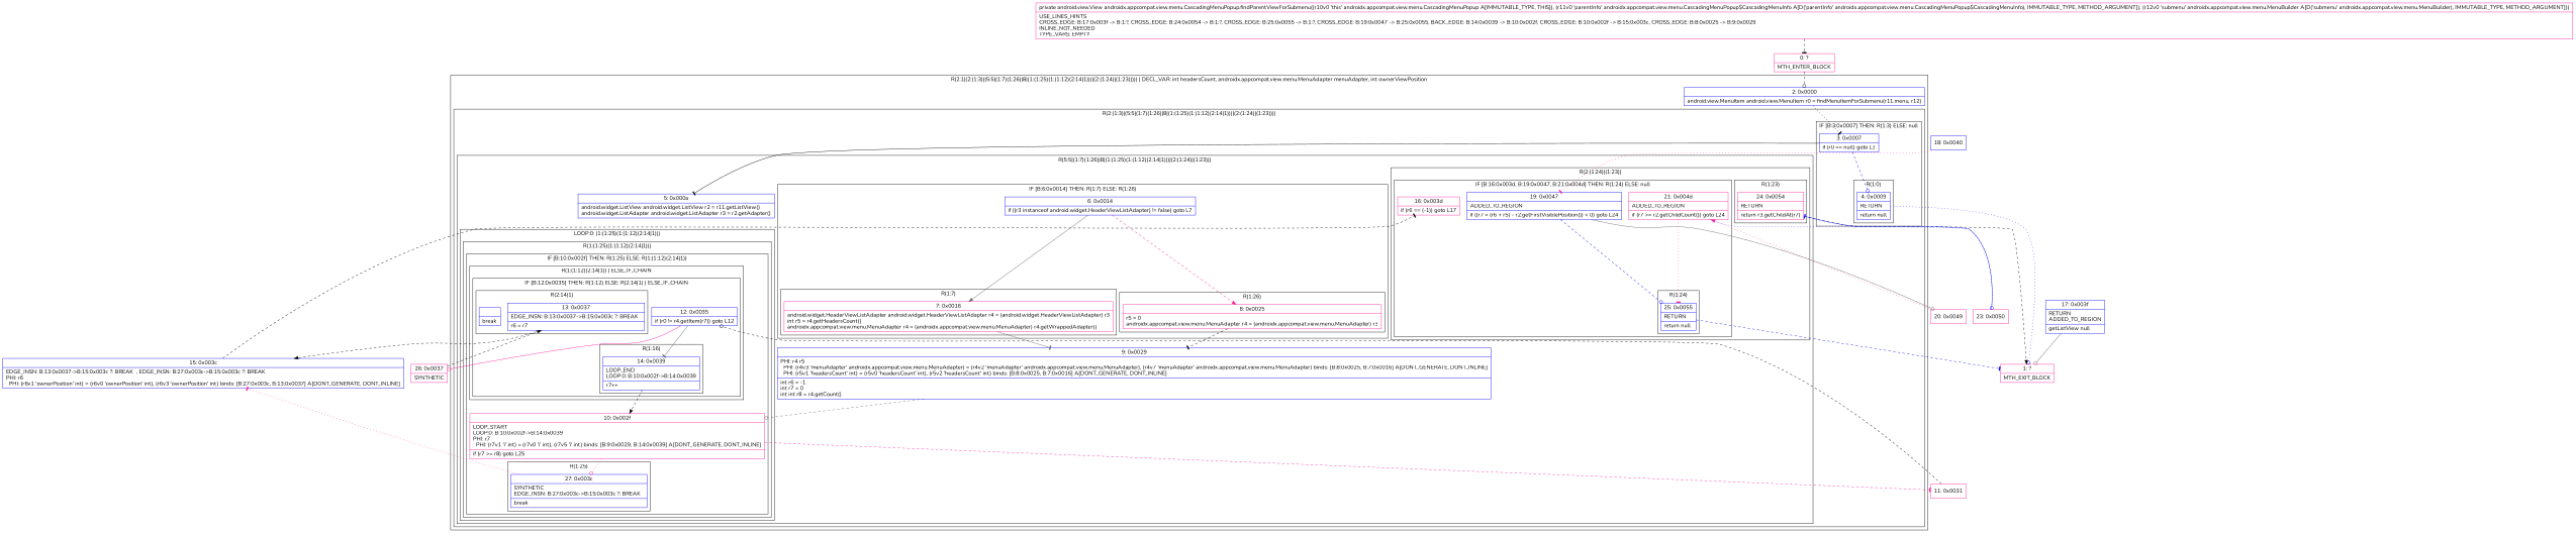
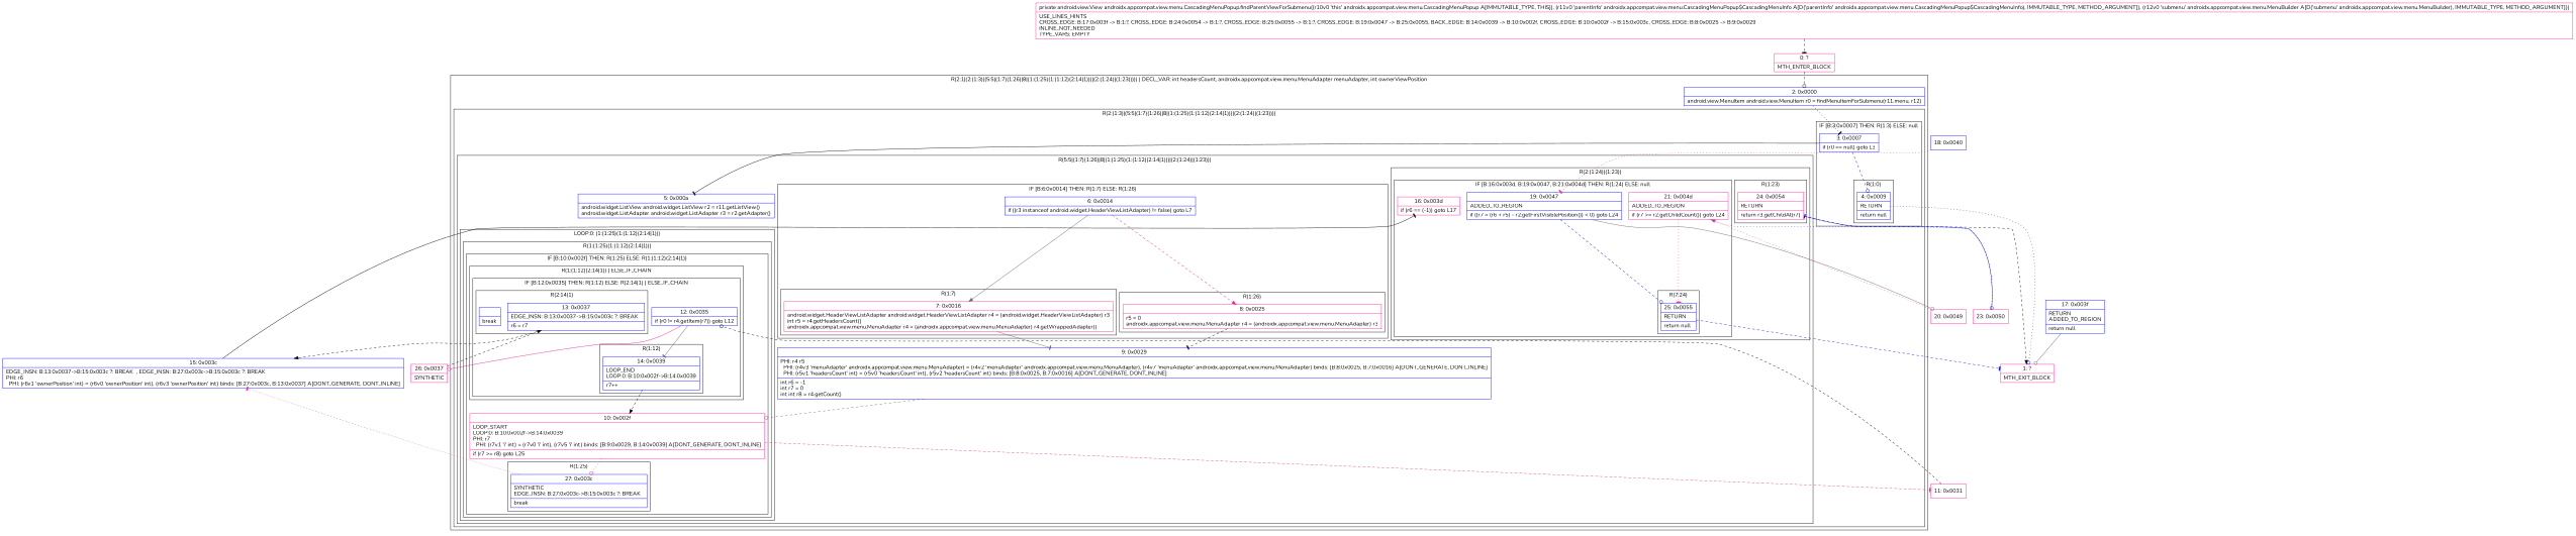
  digraph {
    fontname=Nunito
    node [color=blue fontname=Nunito shape=record]
    edge [arrowhead=tee color=black fontname=Nunito style=dashed]
    n1 [label="{4\:\ 0x0009|RETURN\l|return null\l}"]
    n2 [label="{3\:\ 0x0007|if (r0 == null) goto L3\l}"]
    n3 [color=deeppink label="{7\:\ 0x0016|android.widget.HeaderViewListAdapter android.widget.HeaderViewListAdapter r4 = (android.widget.HeaderViewListAdapter) r3\lint r5 = r4.getHeadersCount()\landroidx.appcompat.view.menu.MenuAdapter r4 = (androidx.appcompat.view.menu.MenuAdapter) r4.getWrappedAdapter()\l}"]
    n4 [color=deeppink label="{8\:\ 0x0025|r5 = 0\landroidx.appcompat.view.menu.MenuAdapter r4 = (androidx.appcompat.view.menu.MenuAdapter) r3\l}"]
    n5 [label="{6\:\ 0x0014|if ((r3 instanceof android.widget.HeaderViewListAdapter) != false) goto L7\l}"]
    n6 [label="{27\:\ 0x003c|SYNTHETIC\lEDGE_INSN: B:27:0x003c\-\>B:15:0x003c ?: BREAK  \l|break\l}"]
    n7 [label="{14\:\ 0x0039|LOOP_END\lLOOP:0: B:10:0x002f\-\>B:14:0x0039\l|r7++\l}"]
    n8 [label="{13\:\ 0x0037|EDGE_INSN: B:13:0x0037\-\>B:15:0x003c ?: BREAK  \l|r6 = r7\l}"]
    n9 [label="{|break\l}"]
    n10 [label="{12\:\ 0x0035|if (r0 != r4.getItem(r7)) goto L12\l}"]
    n11 [color=deeppink label="{10\:\ 0x002f|LOOP_START\lLOOP:0: B:10:0x002f\-\>B:14:0x0039\lPHI: r7 \l  PHI: (r7v1 'i' int) = (r7v0 'i' int), (r7v5 'i' int) binds: [B:9:0x0029, B:14:0x0039] A[DONT_GENERATE, DONT_INLINE]\l|if (r7 \>= r8) goto L25\l}"]
    n12 [label="{25\:\ 0x0055|RETURN\l|return null\l}"]
    n13 [color=deeppink label="{16\:\ 0x003d|if (r6 == (\-1)) goto L17\l}"]
    n14 [label="{19\:\ 0x0047|ADDED_TO_REGION\l|if ((r7 = (r6 + r5) \- r2.getFirstVisiblePosition()) \< 0) goto L24\l}"]
    n15 [color=deeppink label="{21\:\ 0x004d|ADDED_TO_REGION\l|if (r7 \>= r2.getChildCount()) goto L24\l}"]
    n16 [color=deeppink label="{24\:\ 0x0054|RETURN\l|return r3.getChildAt(r7)\l}"]
    n17 [label="{5\:\ 0x000a|android.widget.ListView android.widget.ListView r2 = r11.getListView()\landroid.widget.ListAdapter android.widget.ListAdapter r3 = r2.getAdapter()\l}"]
    n18 [label="{9\:\ 0x0029|PHI: r4 r5 \l  PHI: (r4v3 'menuAdapter' androidx.appcompat.view.menu.MenuAdapter) = (r4v2 'menuAdapter' androidx.appcompat.view.menu.MenuAdapter), (r4v7 'menuAdapter' androidx.appcompat.view.menu.MenuAdapter) binds: [B:8:0x0025, B:7:0x0016] A[DONT_GENERATE, DONT_INLINE]\l  PHI: (r5v1 'headersCount' int) = (r5v0 'headersCount' int), (r5v2 'headersCount' int) binds: [B:8:0x0025, B:7:0x0016] A[DONT_GENERATE, DONT_INLINE]\l|int r6 = \-1\lint r7 = 0\lint int r8 = r4.getCount()\l}"]
    n19 [label="{2\:\ 0x0000|android.view.MenuItem android.view.MenuItem r0 = findMenuItemForSubmenu(r11.menu, r12)\l}"]
    n20 [color=deeppink label="{1\:\ ?|MTH_EXIT_BLOCK\l}"]
    n21 [label="{15\:\ 0x003c|EDGE_INSN: B:13:0x0037\-\>B:15:0x003c ?: BREAK  , EDGE_INSN: B:27:0x003c\-\>B:15:0x003c ?: BREAK  \lPHI: r6 \l  PHI: (r6v1 'ownerPosition' int) = (r6v0 'ownerPosition' int), (r6v3 'ownerPosition' int) binds: [B:27:0x003c, B:13:0x0037] A[DONT_GENERATE, DONT_INLINE]\l}"]
    n22 [color=deeppink label="{26\:\ 0x0037|SYNTHETIC\l}"]
    n23 [color=deeppink label="{11\:\ 0x0031}"]
    n24 [color=deeppink label="{20\:\ 0x0049}"]
    n25 [color=deeppink label="{23\:\ 0x0050}"]
-   n26 [label="{17\:\ 0x003f|RETURN\lADDED_TO_REGION\l|getListView null\l}"]
+   n26 [label="{17\:\ 0x003f|RETURN\lADDED_TO_REGION\l|return null\l}"]
    n27 [label="{18\:\ 0x0040}"]
    n28 [color=deeppink label="{0\:\ ?|MTH_ENTER_BLOCK\l}"]
    n29 [color=deeppink label="{private android.view.View androidx.appcompat.view.menu.CascadingMenuPopup.findParentViewForSubmenu((r10v0 'this' androidx.appcompat.view.menu.CascadingMenuPopup A[IMMUTABLE_TYPE, THIS]), (r11v0 'parentInfo' androidx.appcompat.view.menu.CascadingMenuPopup$CascadingMenuInfo A[D('parentInfo' androidx.appcompat.view.menu.CascadingMenuPopup$CascadingMenuInfo), IMMUTABLE_TYPE, METHOD_ARGUMENT]), (r12v0 'submenu' androidx.appcompat.view.menu.MenuBuilder A[D('submenu' androidx.appcompat.view.menu.MenuBuilder), IMMUTABLE_TYPE, METHOD_ARGUMENT]))  | USE_LINES_HINTS\lCROSS_EDGE: B:17:0x003f \-\> B:1:?, CROSS_EDGE: B:24:0x0054 \-\> B:1:?, CROSS_EDGE: B:25:0x0055 \-\> B:1:?, CROSS_EDGE: B:19:0x0047 \-\> B:25:0x0055, BACK_EDGE: B:14:0x0039 \-\> B:10:0x002f, CROSS_EDGE: B:10:0x002f \-\> B:15:0x003c, CROSS_EDGE: B:8:0x0025 \-\> B:9:0x0029\lINLINE_NOT_NEEDED\lTYPE_VARS: EMPTY\l}"]
    subgraph cluster_1 {
      label="R(2:1|(2:(1:3)|(5:5|(1:7)(1:26)|8|(1:(1:25)(1:(1:12)(2:14|1)))|(2:(1:24)|(1:23))))) | DECL_VAR: int headersCount, androidx.appcompat.view.menu.MenuAdapter menuAdapter, int ownerViewPosition\l"
      n19
      subgraph cluster_2 {
        label="R(2:(1:3)|(5:5|(1:7)(1:26)|8|(1:(1:25)(1:(1:12)(2:14|1)))|(2:(1:24)|(1:23))))"
        subgraph cluster_3 {
          label="IF [B:3:0x0007] THEN: R(1:3) ELSE: null"
          n2
          subgraph cluster_4 {
            label="R(1:0)"
            n1
          }
        }
        subgraph cluster_5 {
          label="R(5:5|(1:7)(1:26)|8|(1:(1:25)(1:(1:12)(2:14|1)))|(2:(1:24)|(1:23)))"
          n17
          n18
          subgraph cluster_6 {
            label="IF [B:6:0x0014] THEN: R(1:7) ELSE: R(1:26)"
            n5
            subgraph cluster_7 {
              label="R(1:7)"
              n3
            }
            subgraph cluster_8 {
              label="R(1:26)"
              n4
            }
          }
          subgraph cluster_9 {
            label="LOOP:0: (1:(1:25)(1:(1:12)(2:14|1)))"
            subgraph cluster_10 {
              label="R(1:(1:25)(1:(1:12)(2:14|1)))"
              subgraph cluster_11 {
                label="IF [B:10:0x002f] THEN: R(1:25) ELSE: R(1:(1:12)(2:14|1))"
                n11
                subgraph cluster_12 {
                  label="R(1:25)"
                  n6
                }
                subgraph cluster_13 {
                  label="R(1:(1:12)(2:14|1)) | ELSE_IF_CHAIN\l"
                  subgraph cluster_14 {
                    label="IF [B:12:0x0035] THEN: R(1:12) ELSE: R(2:14|1) | ELSE_IF_CHAIN\l"
                    n10
                    subgraph cluster_15 {
-                     label="R(1:16)"
+                     label="R(1:12)"
                      n7
                    }
                    subgraph cluster_16 {
                      label="R(2:14|1)"
                      n8
                      n9
                    }
                  }
                }
              }
            }
          }
          subgraph cluster_17 {
            label="R(2:(1:24)|(1:23))"
            subgraph cluster_18 {
              label="IF [B:16:0x003d, B:19:0x0047, B:21:0x004d] THEN: R(1:24) ELSE: null"
              n13
              n14
              n15
              subgraph cluster_19 {
-               label="R(1:24)"
+               label="R(7:24)"
                n12
              }
            }
            subgraph cluster_20 {
              label="R(1:23)"
              n16
            }
          }
        }
      }
    }
    n1 -> n20 [arrowhead=odot color=blue style=dotted]
    n2 -> n1 [arrowhead=odot color=blue]
    n2 -> n17 [style=solid]
    n3 -> n18 [color=gray40 style=solid]
    n4 -> n18
    n5 -> n3 [arrowhead=normal color=gray40 style=solid]
    n5 -> n4 [arrowhead=normal color=deeppink]
    n6 -> n21 [color=deeppink style=dotted]
    n7 -> n11 [arrowhead=normal]
    n8 -> n21 [arrowhead=normal]
    n10 -> n7 [color=gray40 style=solid]
    n10 -> n22 [arrowhead=odot color=deeppink style=solid]
    n11 -> n6 [arrowhead=odot color=deeppink style=dotted]
    n11 -> n23 [color=deeppink]
    n12 -> n20 [color=blue]
    n14 -> n12 [arrowhead=odot color=blue]
    n14 -> n24 [arrowhead=odot color=gray40 style=solid]
    n15 -> n12 [color=deeppink style=dotted]
    n15 -> n25 [arrowhead=odot color=blue style=dotted]
    n16 -> n20 [arrowhead=normal]
    n18 -> n11 [arrowhead=odot color=gray40]
    n19 -> n2 [style=dotted]
-   n21 -> n13
+   n21 -> n13 [style=solid]
    n22 -> n8 [arrowhead=normal]
    n23 -> n10 [arrowhead=odot]
    n24 -> n15 [arrowhead=normal color=deeppink style=dotted]
    n25 -> n16 [color=blue style=solid]
    n26 -> n20 [arrowhead=odot color=gray40 style=solid]
    n27 -> n14 [color=deeppink style=dotted]
    n28 -> n19 [arrowhead=odot]
    n29 -> n28
  }
